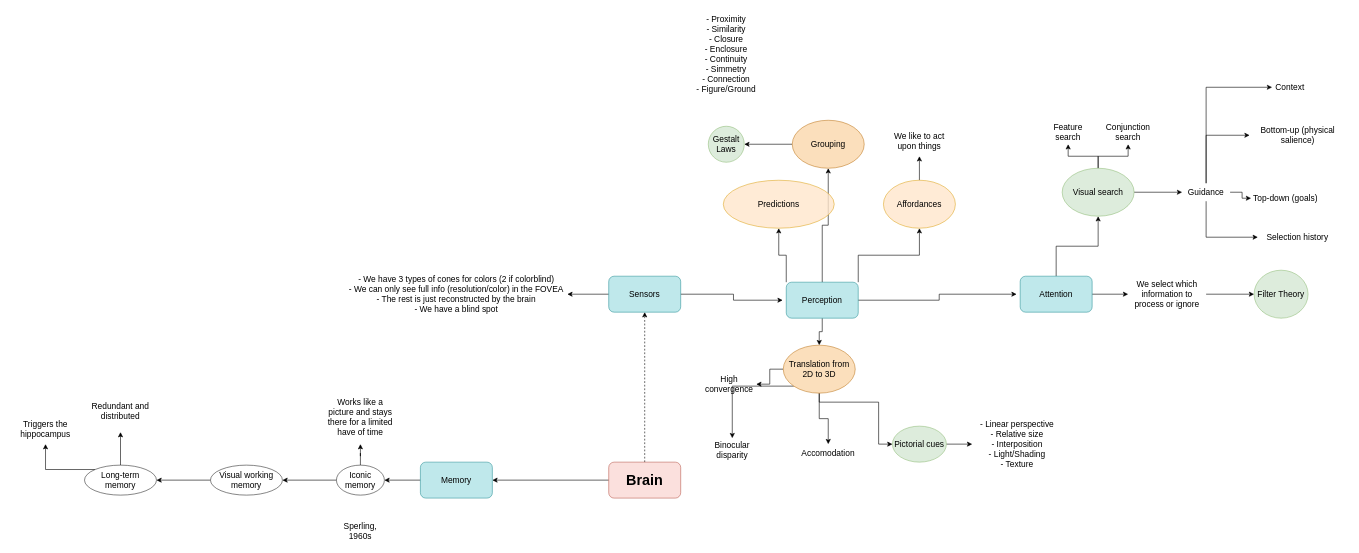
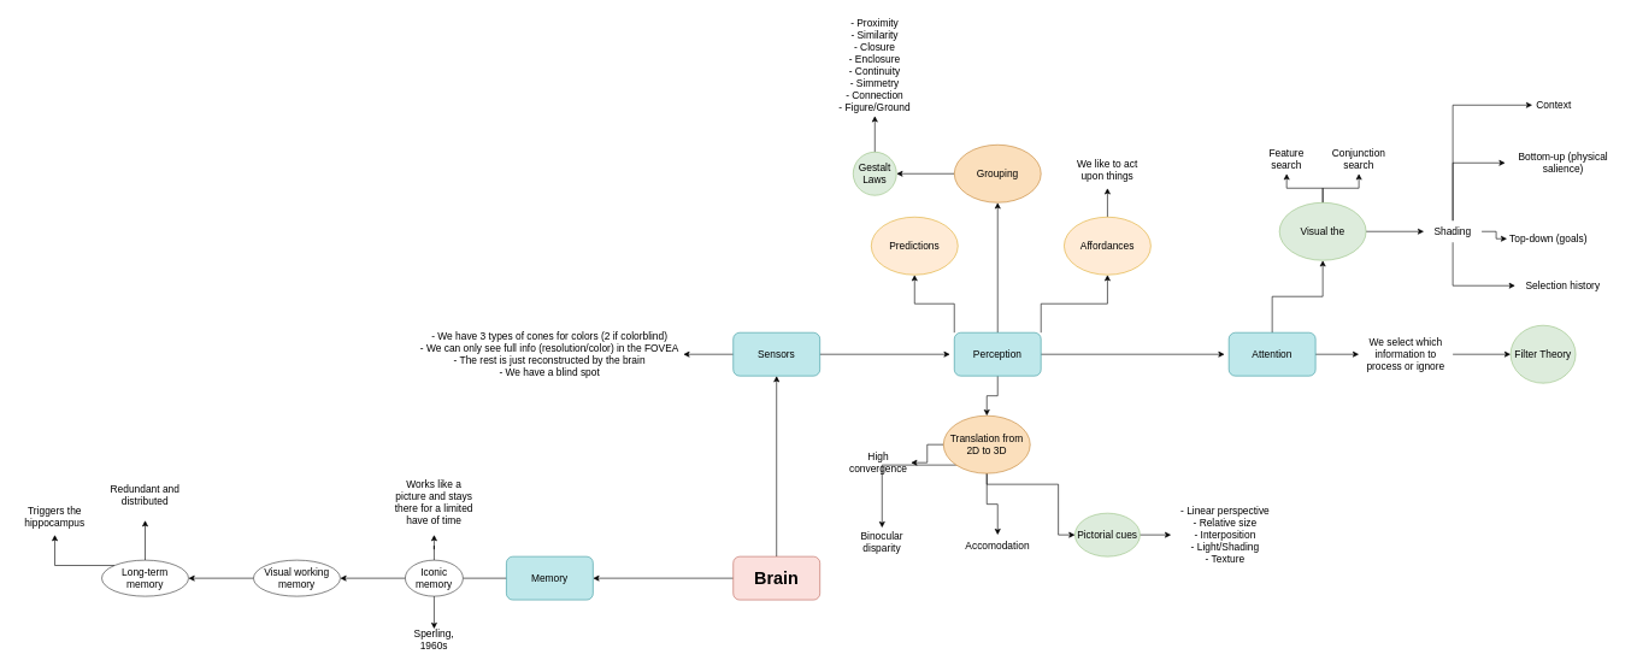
  <mxCell id="0" />
  <mxCell id="1" parent="0" />
- <mxCell id="2" style="edgeStyle=orthogonalEdgeStyle;rounded=0;orthogonalLoop=1;jettySize=auto;html=1;entryX=0.5;entryY=1;entryDx=0;entryDy=0;fontSize=14;targetPerimeterSpacing=6;dashed=1;" edge="1" parent="1" source="4" target="7"><mxGeometry relative="1" as="geometry" /></mxCell>
+ <mxCell id="2" style="edgeStyle=orthogonalEdgeStyle;rounded=0;orthogonalLoop=1;jettySize=auto;html=1;entryX=0.5;entryY=1;entryDx=0;entryDy=0;fontSize=14;targetPerimeterSpacing=6;" edge="1" parent="1" source="4" target="7"><mxGeometry relative="1" as="geometry" /></mxCell>
  <mxCell id="3" style="edgeStyle=orthogonalEdgeStyle;rounded=0;orthogonalLoop=1;jettySize=auto;html=1;entryX=1;entryY=0.5;entryDx=0;entryDy=0;fontSize=14;targetPerimeterSpacing=6;" edge="1" parent="1" source="4" target="15"><mxGeometry relative="1" as="geometry" /></mxCell>
  <mxCell id="4" value="Brain" style="rounded=1;whiteSpace=wrap;html=1;opacity=80;fontStyle=1;fontSize=24;fillColor=#fad9d5;strokeColor=#ae4132;" vertex="1" parent="1"><mxGeometry x="1014" y="770" width="120" height="60" as="geometry" /></mxCell>
  <mxCell id="5" style="edgeStyle=orthogonalEdgeStyle;rounded=0;orthogonalLoop=1;jettySize=auto;html=1;fontSize=14;targetPerimeterSpacing=6;" edge="1" parent="1" source="7" target="13"><mxGeometry relative="1" as="geometry" /></mxCell>
  <mxCell id="6" style="edgeStyle=orthogonalEdgeStyle;rounded=0;orthogonalLoop=1;jettySize=auto;html=1;entryX=1;entryY=0.5;entryDx=0;entryDy=0;fontSize=14;targetPerimeterSpacing=6;" edge="1" parent="1" source="7" target="19"><mxGeometry relative="1" as="geometry" /></mxCell>
  <mxCell id="7" value="Sensors" style="rounded=1;whiteSpace=wrap;html=1;fontSize=14;opacity=80;fillColor=#b0e3e6;strokeColor=#0e8088;" vertex="1" parent="1"><mxGeometry x="1014" y="460" width="120" height="60" as="geometry" /></mxCell>
  <mxCell id="8" style="edgeStyle=orthogonalEdgeStyle;rounded=0;orthogonalLoop=1;jettySize=auto;html=1;fontSize=14;targetPerimeterSpacing=6;" edge="1" parent="1" source="13" target="18"><mxGeometry relative="1" as="geometry" /></mxCell>
  <mxCell id="9" style="edgeStyle=orthogonalEdgeStyle;rounded=0;orthogonalLoop=1;jettySize=auto;html=1;fontSize=14;targetPerimeterSpacing=6;entryX=0.5;entryY=0;entryDx=0;entryDy=0;" edge="1" parent="1" source="13" target="24"><mxGeometry relative="1" as="geometry" /></mxCell>
  <mxCell id="10" style="edgeStyle=orthogonalEdgeStyle;rounded=0;orthogonalLoop=1;jettySize=auto;html=1;entryX=0.5;entryY=1;entryDx=0;entryDy=0;fontSize=14;targetPerimeterSpacing=6;" edge="1" parent="1" source="13" target="32"><mxGeometry relative="1" as="geometry" /></mxCell>
  <mxCell id="11" style="edgeStyle=orthogonalEdgeStyle;rounded=0;orthogonalLoop=1;jettySize=auto;html=1;exitX=1;exitY=0;exitDx=0;exitDy=0;entryX=0.5;entryY=1;entryDx=0;entryDy=0;fontSize=14;targetPerimeterSpacing=6;" edge="1" parent="1" source="13" target="37"><mxGeometry relative="1" as="geometry" /></mxCell>
  <mxCell id="12" style="edgeStyle=orthogonalEdgeStyle;rounded=0;orthogonalLoop=1;jettySize=auto;html=1;exitX=0;exitY=0;exitDx=0;exitDy=0;entryX=0.5;entryY=1;entryDx=0;entryDy=0;fontSize=14;targetPerimeterSpacing=6;" edge="1" parent="1" source="13" target="39"><mxGeometry relative="1" as="geometry" /></mxCell>
- <mxCell id="13" value="Perception" style="rounded=1;whiteSpace=wrap;html=1;fontSize=14;opacity=80;fillColor=#b0e3e6;strokeColor=#0e8088;" vertex="1" parent="1"><mxGeometry x="1310" y="470" width="120" height="60" as="geometry" /></mxCell>
- <mxCell id="14" style="edgeStyle=orthogonalEdgeStyle;rounded=0;orthogonalLoop=1;jettySize=auto;html=1;fontSize=14;targetPerimeterSpacing=6;entryX=1;entryY=0.5;entryDx=0;entryDy=0;" edge="1" parent="1" source="15" target="61"><mxGeometry relative="1" as="geometry"><mxPoint x="640" y="800" as="targetPoint" /></mxGeometry></mxCell>
+ <mxCell id="13" value="Perception" style="rounded=1;whiteSpace=wrap;html=1;fontSize=14;opacity=80;fillColor=#b0e3e6;strokeColor=#0e8088;" vertex="1" parent="1"><mxGeometry x="1320" y="460" width="120" height="60" as="geometry" /></mxCell>
+ <mxCell id="14" style="edgeStyle=orthogonalEdgeStyle;rounded=0;orthogonalLoop=1;jettySize=auto;html=1;fontSize=14;targetPerimeterSpacing=6;entryX=1;entryY=0.5;entryDx=0;entryDy=0;endArrow=none;" edge="1" parent="1" source="15" target="61"><mxGeometry relative="1" as="geometry"><mxPoint x="640" y="800" as="targetPoint" /></mxGeometry></mxCell>
  <mxCell id="15" value="Memory" style="rounded=1;whiteSpace=wrap;html=1;fontSize=14;opacity=80;fillColor=#b0e3e6;strokeColor=#0e8088;" vertex="1" parent="1"><mxGeometry x="700" y="770" width="120" height="60" as="geometry" /></mxCell>
  <mxCell id="16" style="edgeStyle=orthogonalEdgeStyle;rounded=0;orthogonalLoop=1;jettySize=auto;html=1;entryX=0;entryY=0.5;entryDx=0;entryDy=0;fontSize=14;targetPerimeterSpacing=6;" edge="1" parent="1" source="18" target="41"><mxGeometry relative="1" as="geometry" /></mxCell>
  <mxCell id="17" style="edgeStyle=orthogonalEdgeStyle;rounded=0;orthogonalLoop=1;jettySize=auto;html=1;exitX=0.5;exitY=0;exitDx=0;exitDy=0;entryX=0.5;entryY=1;entryDx=0;entryDy=0;fontSize=14;targetPerimeterSpacing=6;" edge="1" parent="1" source="18" target="46"><mxGeometry relative="1" as="geometry" /></mxCell>
  <mxCell id="18" value="Attention" style="rounded=1;whiteSpace=wrap;html=1;fontSize=14;opacity=80;fillColor=#b0e3e6;strokeColor=#0e8088;" vertex="1" parent="1"><mxGeometry x="1700" y="460" width="120" height="60" as="geometry" /></mxCell>
  <mxCell id="19" value="- We have 3 types of cones for colors (2 if colorblind)&lt;br&gt;- We can only see full info (resolution/color) in the FOVEA&lt;br&gt;- The rest is just reconstructed by the brain&lt;br&gt;- We have a blind spot" style="text;html=1;strokeColor=none;fillColor=none;align=center;verticalAlign=middle;whiteSpace=wrap;rounded=0;fontSize=14;opacity=80;" vertex="1" parent="1"><mxGeometry x="575" y="430" width="370" height="120" as="geometry" /></mxCell>
  <mxCell id="20" style="edgeStyle=orthogonalEdgeStyle;rounded=0;orthogonalLoop=1;jettySize=auto;html=1;entryX=0.5;entryY=0;entryDx=0;entryDy=0;fontSize=14;targetPerimeterSpacing=6;" edge="1" parent="1" source="24" target="25"><mxGeometry relative="1" as="geometry" /></mxCell>
  <mxCell id="21" style="edgeStyle=orthogonalEdgeStyle;rounded=0;orthogonalLoop=1;jettySize=auto;html=1;entryX=1;entryY=0.5;entryDx=0;entryDy=0;fontSize=14;targetPerimeterSpacing=6;" edge="1" parent="1" source="24" target="26"><mxGeometry relative="1" as="geometry" /></mxCell>
  <mxCell id="22" style="edgeStyle=orthogonalEdgeStyle;rounded=0;orthogonalLoop=1;jettySize=auto;html=1;exitX=0;exitY=1;exitDx=0;exitDy=0;entryX=0.5;entryY=0;entryDx=0;entryDy=0;fontSize=14;targetPerimeterSpacing=6;" edge="1" parent="1" source="24" target="27"><mxGeometry relative="1" as="geometry" /></mxCell>
  <mxCell id="23" style="edgeStyle=orthogonalEdgeStyle;rounded=0;orthogonalLoop=1;jettySize=auto;html=1;entryX=0;entryY=0.5;entryDx=0;entryDy=0;fontSize=14;targetPerimeterSpacing=6;" edge="1" parent="1" source="24" target="29"><mxGeometry relative="1" as="geometry"><Array as="points"><mxPoint x="1464" y="670" /><mxPoint x="1464" y="740" /></Array></mxGeometry></mxCell>
  <mxCell id="24" value="Translation from 2D to 3D" style="ellipse;whiteSpace=wrap;html=1;fontSize=14;opacity=80;fillColor=#fad7ac;strokeColor=#b46504;" vertex="1" parent="1"><mxGeometry x="1305" y="575" width="120" height="80" as="geometry" /></mxCell>
  <mxCell id="25" value="Accomodation" style="text;html=1;strokeColor=none;fillColor=none;align=center;verticalAlign=middle;whiteSpace=wrap;rounded=0;fontSize=14;opacity=80;" vertex="1" parent="1"><mxGeometry x="1325" y="740" width="110" height="30" as="geometry" /></mxCell>
  <mxCell id="26" value="High convergence" style="text;html=1;strokeColor=none;fillColor=none;align=center;verticalAlign=middle;whiteSpace=wrap;rounded=0;fontSize=14;opacity=80;" vertex="1" parent="1"><mxGeometry x="1170" y="625" width="90" height="30" as="geometry" /></mxCell>
  <mxCell id="27" value="Binocular disparity" style="text;html=1;strokeColor=none;fillColor=none;align=center;verticalAlign=middle;whiteSpace=wrap;rounded=0;fontSize=14;opacity=80;" vertex="1" parent="1"><mxGeometry x="1170" y="730" width="100" height="40" as="geometry" /></mxCell>
  <mxCell id="28" style="edgeStyle=orthogonalEdgeStyle;rounded=0;orthogonalLoop=1;jettySize=auto;html=1;entryX=0;entryY=0.5;entryDx=0;entryDy=0;fontSize=14;targetPerimeterSpacing=6;" edge="1" parent="1" source="29" target="30"><mxGeometry relative="1" as="geometry" /></mxCell>
  <mxCell id="29" value="Pictorial cues" style="ellipse;whiteSpace=wrap;html=1;fontSize=14;opacity=80;fillColor=#d5e8d4;strokeColor=#82b366;" vertex="1" parent="1"><mxGeometry x="1487" y="710" width="90" height="60" as="geometry" /></mxCell>
  <mxCell id="30" value="- Linear perspective&lt;br&gt;- Relative size&lt;br&gt;- Interposition&lt;br&gt;- Light/Shading&lt;br&gt;- Texture" style="text;html=1;strokeColor=none;fillColor=none;align=center;verticalAlign=middle;whiteSpace=wrap;rounded=0;fontSize=14;opacity=80;" vertex="1" parent="1"><mxGeometry x="1620" y="690" width="150" height="100" as="geometry" /></mxCell>
  <mxCell id="31" style="edgeStyle=orthogonalEdgeStyle;rounded=0;orthogonalLoop=1;jettySize=auto;html=1;entryX=1;entryY=0.5;entryDx=0;entryDy=0;fontSize=14;targetPerimeterSpacing=6;" edge="1" parent="1" source="32" target="34"><mxGeometry relative="1" as="geometry" /></mxCell>
  <mxCell id="32" value="Grouping" style="ellipse;whiteSpace=wrap;html=1;fontSize=14;opacity=80;fillColor=#fad7ac;strokeColor=#b46504;" vertex="1" parent="1"><mxGeometry x="1320" y="200" width="120" height="80" as="geometry" /></mxCell>
+ <mxCell id="33" style="edgeStyle=orthogonalEdgeStyle;rounded=0;orthogonalLoop=1;jettySize=auto;html=1;entryX=0.5;entryY=1;entryDx=0;entryDy=0;fontSize=14;targetPerimeterSpacing=6;" edge="1" parent="1" source="34" target="35"><mxGeometry relative="1" as="geometry" /></mxCell>
  <mxCell id="34" value="Gestalt Laws" style="ellipse;whiteSpace=wrap;html=1;fontSize=14;opacity=80;fillColor=#d5e8d4;strokeColor=#82b366;" vertex="1" parent="1"><mxGeometry x="1180" y="210" width="60" height="60" as="geometry" /></mxCell>
  <mxCell id="35" value="- Proximity&lt;br&gt;- Similarity&lt;br&gt;- Closure&lt;br&gt;- Enclosure&lt;br&gt;- Continuity&lt;br&gt;- Simmetry&lt;br&gt;- Connection&lt;br&gt;- Figure/Ground" style="text;html=1;strokeColor=none;fillColor=none;align=center;verticalAlign=middle;whiteSpace=wrap;rounded=0;fontSize=14;opacity=80;" vertex="1" parent="1"><mxGeometry x="1135" y="20" width="150" height="140" as="geometry" /></mxCell>
  <mxCell id="36" style="edgeStyle=orthogonalEdgeStyle;rounded=0;orthogonalLoop=1;jettySize=auto;html=1;entryX=0.5;entryY=1;entryDx=0;entryDy=0;fontSize=14;targetPerimeterSpacing=6;" edge="1" parent="1" source="37" target="38"><mxGeometry relative="1" as="geometry" /></mxCell>
  <mxCell id="37" value="Affordances" style="ellipse;whiteSpace=wrap;html=1;fontSize=14;opacity=80;fillColor=#ffe6cc;strokeColor=#d79b00;" vertex="1" parent="1"><mxGeometry x="1472" y="300" width="120" height="80" as="geometry" /></mxCell>
  <mxCell id="38" value="We like to act upon things" style="text;html=1;strokeColor=none;fillColor=none;align=center;verticalAlign=middle;whiteSpace=wrap;rounded=0;fontSize=14;opacity=80;" vertex="1" parent="1"><mxGeometry x="1472" y="210" width="120" height="50" as="geometry" /></mxCell>
- <mxCell id="39" value="Predictions" style="ellipse;whiteSpace=wrap;html=1;fontSize=14;opacity=80;fillColor=#ffe6cc;strokeColor=#d79b00;" vertex="1" parent="1"><mxGeometry x="1205" y="300" width="185" height="80" as="geometry" /></mxCell>
+ <mxCell id="39" value="Predictions" style="ellipse;whiteSpace=wrap;html=1;fontSize=14;opacity=80;fillColor=#ffe6cc;strokeColor=#d79b00;" vertex="1" parent="1"><mxGeometry x="1205" y="300" width="120" height="80" as="geometry" /></mxCell>
  <mxCell id="40" style="edgeStyle=orthogonalEdgeStyle;rounded=0;orthogonalLoop=1;jettySize=auto;html=1;entryX=0;entryY=0.5;entryDx=0;entryDy=0;fontSize=14;targetPerimeterSpacing=6;" edge="1" parent="1" source="41" target="42"><mxGeometry relative="1" as="geometry" /></mxCell>
  <mxCell id="41" value="We select which information to process or ignore" style="text;html=1;strokeColor=none;fillColor=none;align=center;verticalAlign=middle;whiteSpace=wrap;rounded=0;fontSize=14;opacity=80;" vertex="1" parent="1"><mxGeometry x="1880" y="455" width="130" height="70" as="geometry" /></mxCell>
  <mxCell id="42" value="Filter Theory" style="ellipse;whiteSpace=wrap;html=1;fontSize=14;opacity=80;fillColor=#d5e8d4;strokeColor=#82b366;" vertex="1" parent="1"><mxGeometry x="2090" y="450" width="90" height="80" as="geometry" /></mxCell>
  <mxCell id="43" style="edgeStyle=orthogonalEdgeStyle;rounded=0;orthogonalLoop=1;jettySize=auto;html=1;exitX=0.5;exitY=0;exitDx=0;exitDy=0;entryX=0.5;entryY=1;entryDx=0;entryDy=0;fontSize=14;targetPerimeterSpacing=6;" edge="1" parent="1" source="46" target="48"><mxGeometry relative="1" as="geometry" /></mxCell>
  <mxCell id="44" style="edgeStyle=orthogonalEdgeStyle;rounded=0;orthogonalLoop=1;jettySize=auto;html=1;entryX=0.5;entryY=1;entryDx=0;entryDy=0;fontSize=14;targetPerimeterSpacing=6;" edge="1" parent="1" source="46" target="47"><mxGeometry relative="1" as="geometry" /></mxCell>
  <mxCell id="45" style="edgeStyle=orthogonalEdgeStyle;rounded=0;orthogonalLoop=1;jettySize=auto;html=1;entryX=0;entryY=0.5;entryDx=0;entryDy=0;fontSize=14;targetPerimeterSpacing=6;" edge="1" parent="1" source="46" target="53"><mxGeometry relative="1" as="geometry" /></mxCell>
- <mxCell id="46" value="Visual search" style="ellipse;whiteSpace=wrap;html=1;fontSize=14;opacity=80;fillColor=#d5e8d4;strokeColor=#82b366;" vertex="1" parent="1"><mxGeometry x="1770" y="280" width="120" height="80" as="geometry" /></mxCell>
+ <mxCell id="46" value="Visual the" style="ellipse;whiteSpace=wrap;html=1;fontSize=14;opacity=80;fillColor=#d5e8d4;strokeColor=#82b366;" vertex="1" parent="1"><mxGeometry x="1770" y="280" width="120" height="80" as="geometry" /></mxCell>
  <mxCell id="47" value="Feature search" style="text;html=1;strokeColor=none;fillColor=none;align=center;verticalAlign=middle;whiteSpace=wrap;rounded=0;fontSize=14;opacity=80;" vertex="1" parent="1"><mxGeometry x="1740" y="200" width="80" height="40" as="geometry" /></mxCell>
  <mxCell id="48" value="Conjunction search" style="text;html=1;strokeColor=none;fillColor=none;align=center;verticalAlign=middle;whiteSpace=wrap;rounded=0;fontSize=14;opacity=80;" vertex="1" parent="1"><mxGeometry x="1820" y="200" width="120" height="40" as="geometry" /></mxCell>
  <mxCell id="49" style="edgeStyle=orthogonalEdgeStyle;rounded=0;orthogonalLoop=1;jettySize=auto;html=1;entryX=0;entryY=0.5;entryDx=0;entryDy=0;fontSize=14;targetPerimeterSpacing=6;" edge="1" parent="1" source="53" target="55"><mxGeometry relative="1" as="geometry" /></mxCell>
  <mxCell id="50" style="edgeStyle=orthogonalEdgeStyle;rounded=0;orthogonalLoop=1;jettySize=auto;html=1;exitX=0.5;exitY=1;exitDx=0;exitDy=0;entryX=0;entryY=0.5;entryDx=0;entryDy=0;fontSize=14;targetPerimeterSpacing=6;" edge="1" parent="1" source="53" target="56"><mxGeometry relative="1" as="geometry" /></mxCell>
  <mxCell id="51" style="edgeStyle=orthogonalEdgeStyle;rounded=0;orthogonalLoop=1;jettySize=auto;html=1;exitX=0.5;exitY=0;exitDx=0;exitDy=0;entryX=0;entryY=0.5;entryDx=0;entryDy=0;fontSize=14;targetPerimeterSpacing=6;" edge="1" parent="1" source="53" target="54"><mxGeometry relative="1" as="geometry" /></mxCell>
  <mxCell id="52" style="edgeStyle=orthogonalEdgeStyle;rounded=0;orthogonalLoop=1;jettySize=auto;html=1;exitX=0.5;exitY=0;exitDx=0;exitDy=0;entryX=0;entryY=0.5;entryDx=0;entryDy=0;fontSize=14;targetPerimeterSpacing=6;" edge="1" parent="1" source="53" target="57"><mxGeometry relative="1" as="geometry" /></mxCell>
- <mxCell id="53" value="Guidance" style="text;html=1;strokeColor=none;fillColor=none;align=center;verticalAlign=middle;whiteSpace=wrap;rounded=0;fontSize=14;opacity=80;" vertex="1" parent="1"><mxGeometry x="1970" y="305" width="80" height="30" as="geometry" /></mxCell>
+ <mxCell id="53" value="Shading" style="text;html=1;strokeColor=none;fillColor=none;align=center;verticalAlign=middle;whiteSpace=wrap;rounded=0;fontSize=14;opacity=80;" vertex="1" parent="1"><mxGeometry x="1970" y="305" width="80" height="30" as="geometry" /></mxCell>
  <mxCell id="54" value="Bottom-up (physical salience)" style="text;html=1;strokeColor=none;fillColor=none;align=center;verticalAlign=middle;whiteSpace=wrap;rounded=0;fontSize=14;opacity=80;" vertex="1" parent="1"><mxGeometry x="2082.5" y="210" width="160" height="30" as="geometry" /></mxCell>
  <mxCell id="55" value="Top-down (goals)" style="text;html=1;strokeColor=none;fillColor=none;align=center;verticalAlign=middle;whiteSpace=wrap;rounded=0;fontSize=14;opacity=80;" vertex="1" parent="1"><mxGeometry x="2085" y="315" width="115" height="30" as="geometry" /></mxCell>
  <mxCell id="56" value="Selection history" style="text;html=1;strokeColor=none;fillColor=none;align=center;verticalAlign=middle;whiteSpace=wrap;rounded=0;fontSize=14;opacity=80;" vertex="1" parent="1"><mxGeometry x="2096.25" y="380" width="132.5" height="30" as="geometry" /></mxCell>
  <mxCell id="57" value="Context" style="text;html=1;strokeColor=none;fillColor=none;align=center;verticalAlign=middle;whiteSpace=wrap;rounded=0;fontSize=14;opacity=80;" vertex="1" parent="1"><mxGeometry x="2120" y="130" width="60" height="30" as="geometry" /></mxCell>
  <mxCell id="58" style="edgeStyle=orthogonalEdgeStyle;rounded=0;orthogonalLoop=1;jettySize=auto;html=1;entryX=0.5;entryY=1;entryDx=0;entryDy=0;fontSize=14;targetPerimeterSpacing=6;" edge="1" parent="1" source="61" target="62"><mxGeometry relative="1" as="geometry" /></mxCell>
  <mxCell id="59" style="edgeStyle=orthogonalEdgeStyle;rounded=0;orthogonalLoop=1;jettySize=auto;html=1;entryX=1;entryY=0.5;entryDx=0;entryDy=0;fontSize=14;targetPerimeterSpacing=6;" edge="1" parent="1" source="61" target="64"><mxGeometry relative="1" as="geometry" /></mxCell>
+ <mxCell id="60" style="edgeStyle=orthogonalEdgeStyle;rounded=0;orthogonalLoop=1;jettySize=auto;html=1;entryX=0.5;entryY=0;entryDx=0;entryDy=0;fontSize=14;targetPerimeterSpacing=6;" edge="1" parent="1" source="61" target="70"><mxGeometry relative="1" as="geometry" /></mxCell>
  <mxCell id="61" value="Iconic memory" style="ellipse;whiteSpace=wrap;html=1;fontSize=14;opacity=80;" vertex="1" parent="1"><mxGeometry x="560" y="775" width="80" height="50" as="geometry" /></mxCell>
  <mxCell id="62" value="Works like a picture and stays there for a limited have of time" style="text;html=1;strokeColor=none;fillColor=none;align=center;verticalAlign=middle;whiteSpace=wrap;rounded=0;fontSize=14;opacity=80;" vertex="1" parent="1"><mxGeometry x="540" y="650" width="120" height="90" as="geometry" /></mxCell>
  <mxCell id="63" style="edgeStyle=orthogonalEdgeStyle;rounded=0;orthogonalLoop=1;jettySize=auto;html=1;entryX=1;entryY=0.5;entryDx=0;entryDy=0;fontSize=14;targetPerimeterSpacing=6;" edge="1" parent="1" source="64" target="67"><mxGeometry relative="1" as="geometry" /></mxCell>
  <mxCell id="64" value="Visual working memory" style="ellipse;whiteSpace=wrap;html=1;fontSize=14;opacity=80;" vertex="1" parent="1"><mxGeometry x="350" y="775" width="120" height="50" as="geometry" /></mxCell>
  <mxCell id="65" style="edgeStyle=orthogonalEdgeStyle;rounded=0;orthogonalLoop=1;jettySize=auto;html=1;entryX=0.5;entryY=1;entryDx=0;entryDy=0;fontSize=14;targetPerimeterSpacing=6;" edge="1" parent="1" source="67" target="68"><mxGeometry relative="1" as="geometry" /></mxCell>
  <mxCell id="66" style="edgeStyle=orthogonalEdgeStyle;rounded=0;orthogonalLoop=1;jettySize=auto;html=1;exitX=0;exitY=0;exitDx=0;exitDy=0;entryX=0.5;entryY=1;entryDx=0;entryDy=0;fontSize=14;targetPerimeterSpacing=6;" edge="1" parent="1" source="67" target="69"><mxGeometry relative="1" as="geometry" /></mxCell>
  <mxCell id="67" value="Long-term memory" style="ellipse;whiteSpace=wrap;html=1;fontSize=14;opacity=80;" vertex="1" parent="1"><mxGeometry x="140" y="775" width="120" height="50" as="geometry" /></mxCell>
  <mxCell id="68" value="Redundant and distributed" style="text;html=1;strokeColor=none;fillColor=none;align=center;verticalAlign=middle;whiteSpace=wrap;rounded=0;fontSize=14;opacity=80;" vertex="1" parent="1"><mxGeometry x="150" y="650" width="100" height="70" as="geometry" /></mxCell>
  <mxCell id="69" value="Triggers the hippocampus" style="text;html=1;strokeColor=none;fillColor=none;align=center;verticalAlign=middle;whiteSpace=wrap;rounded=0;fontSize=14;opacity=80;" vertex="1" parent="1"><mxGeometry x="20" y="690" width="110" height="50" as="geometry" /></mxCell>
  <mxCell id="70" value="Sperling, 1960s" style="text;html=1;strokeColor=none;fillColor=none;align=center;verticalAlign=middle;whiteSpace=wrap;rounded=0;fontSize=14;opacity=80;" vertex="1" parent="1"><mxGeometry x="570" y="870" width="60" height="30" as="geometry" /></mxCell>
